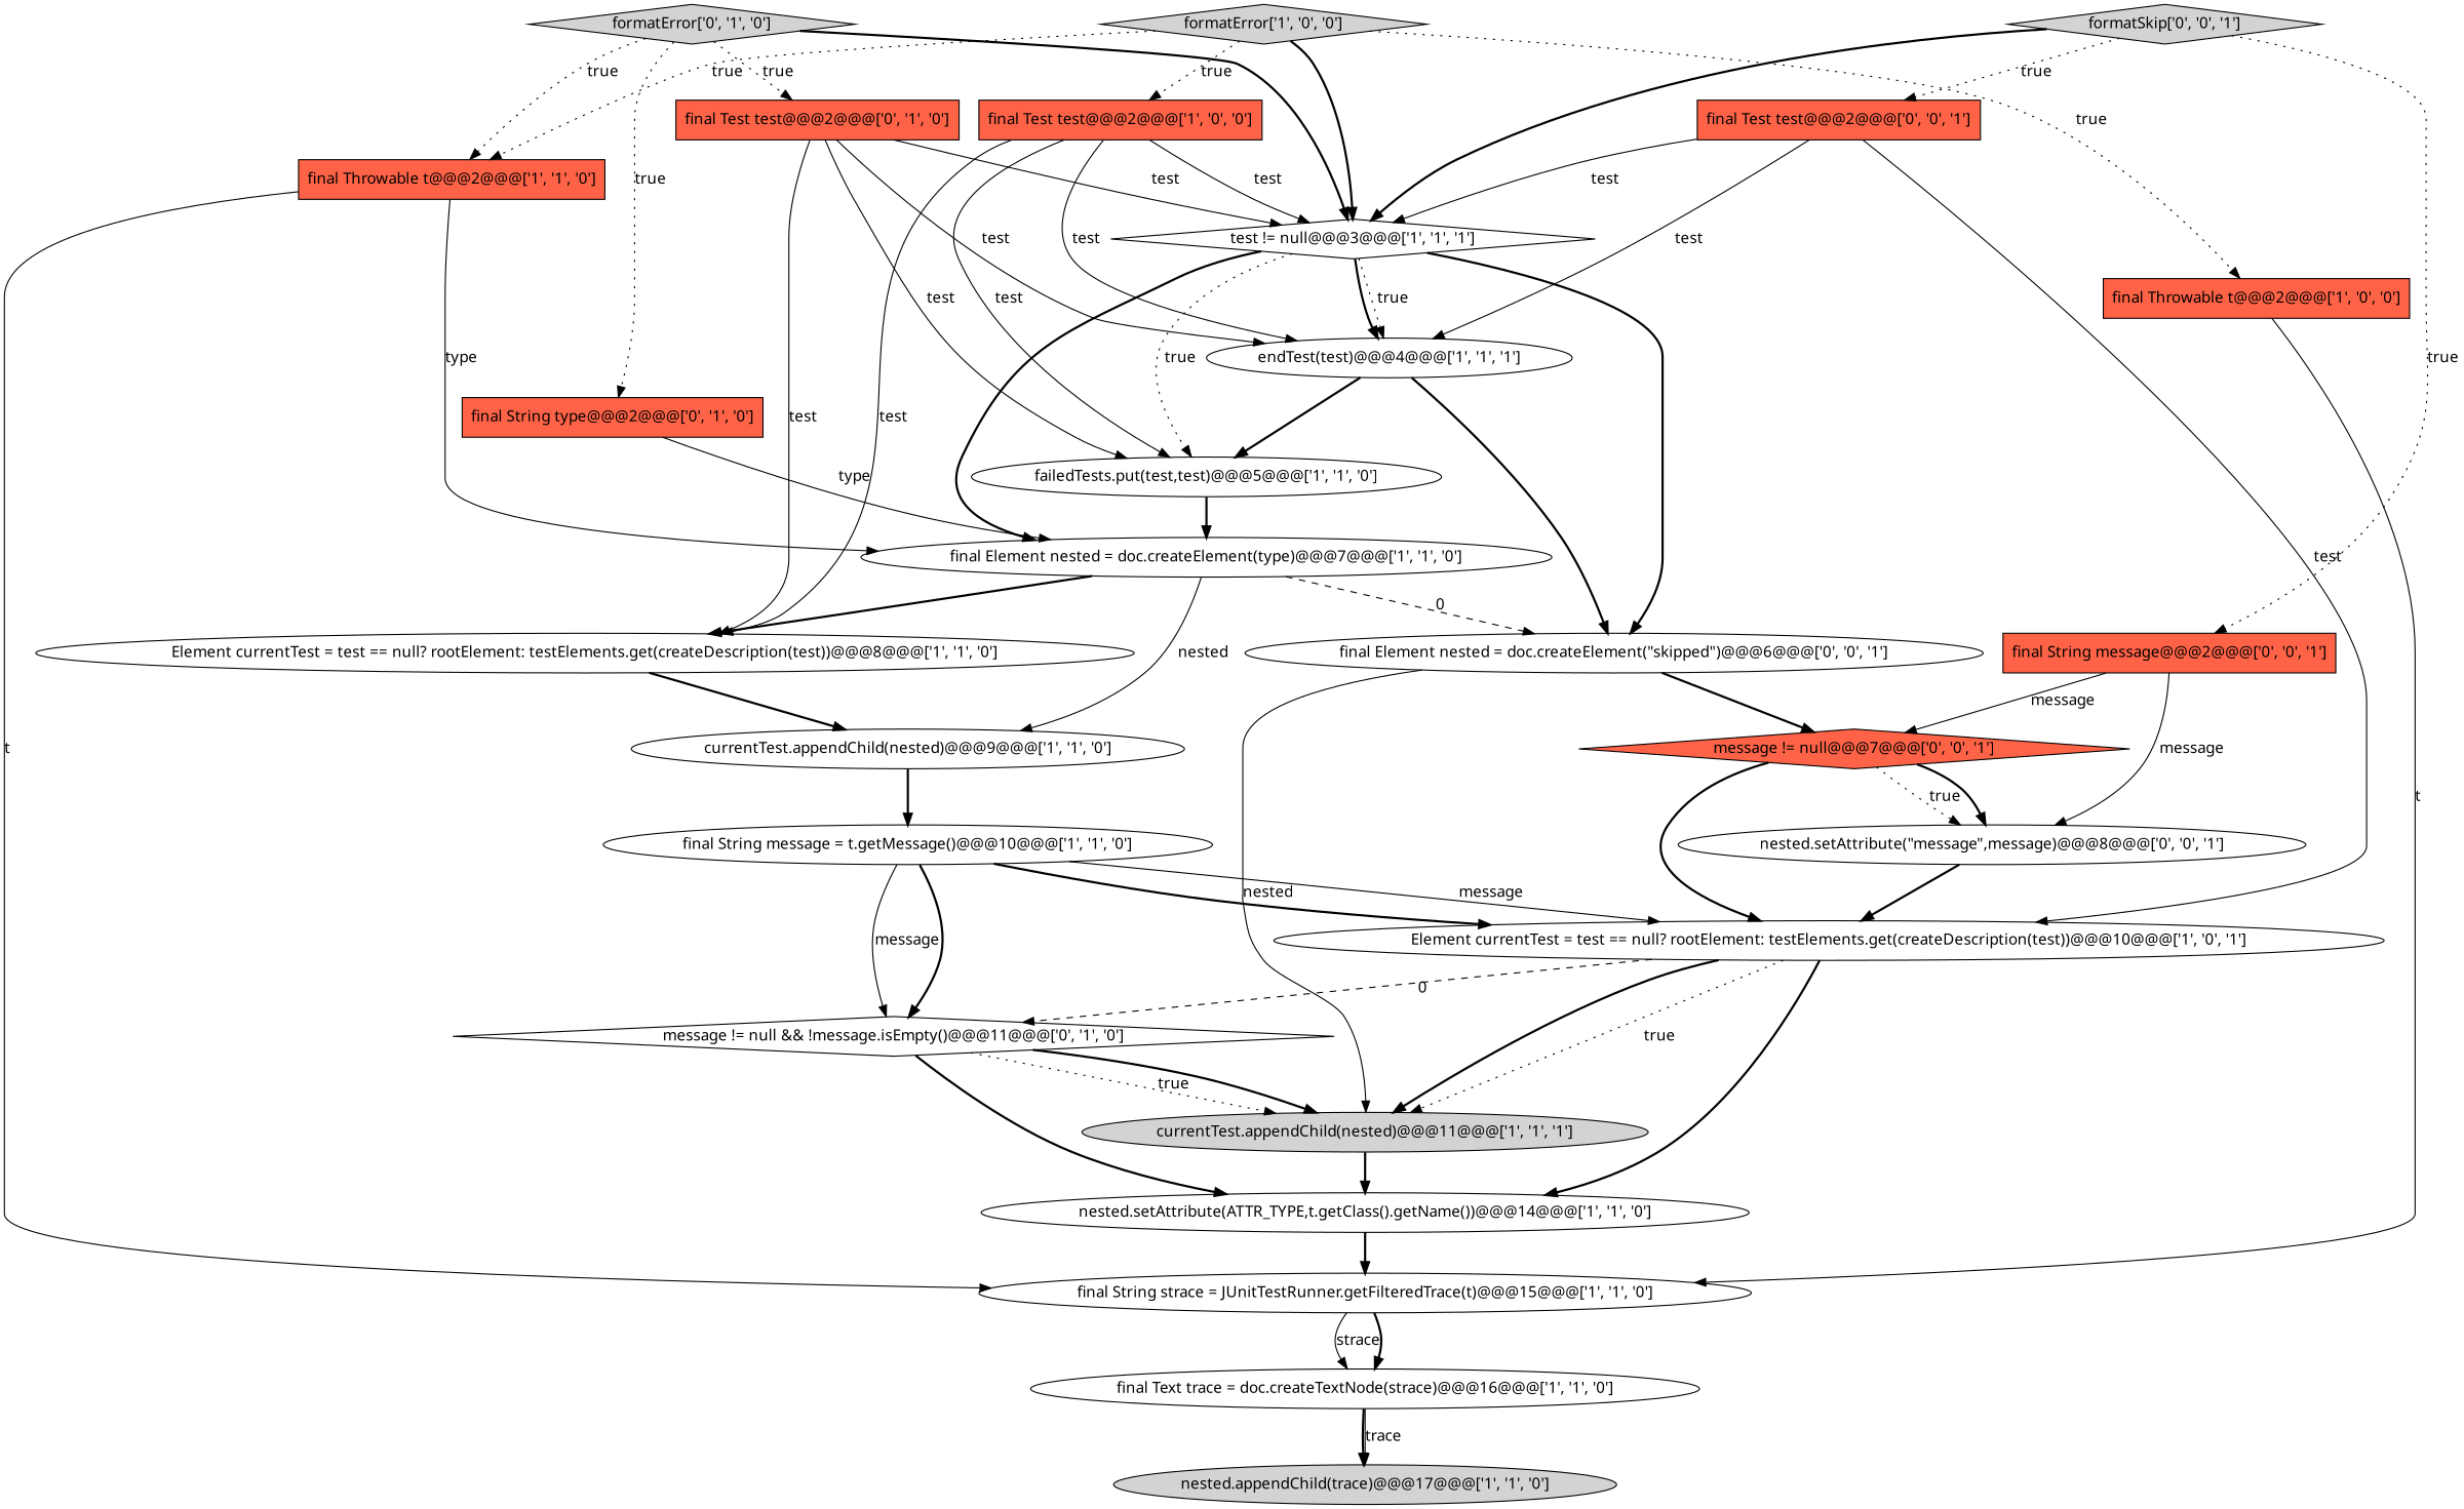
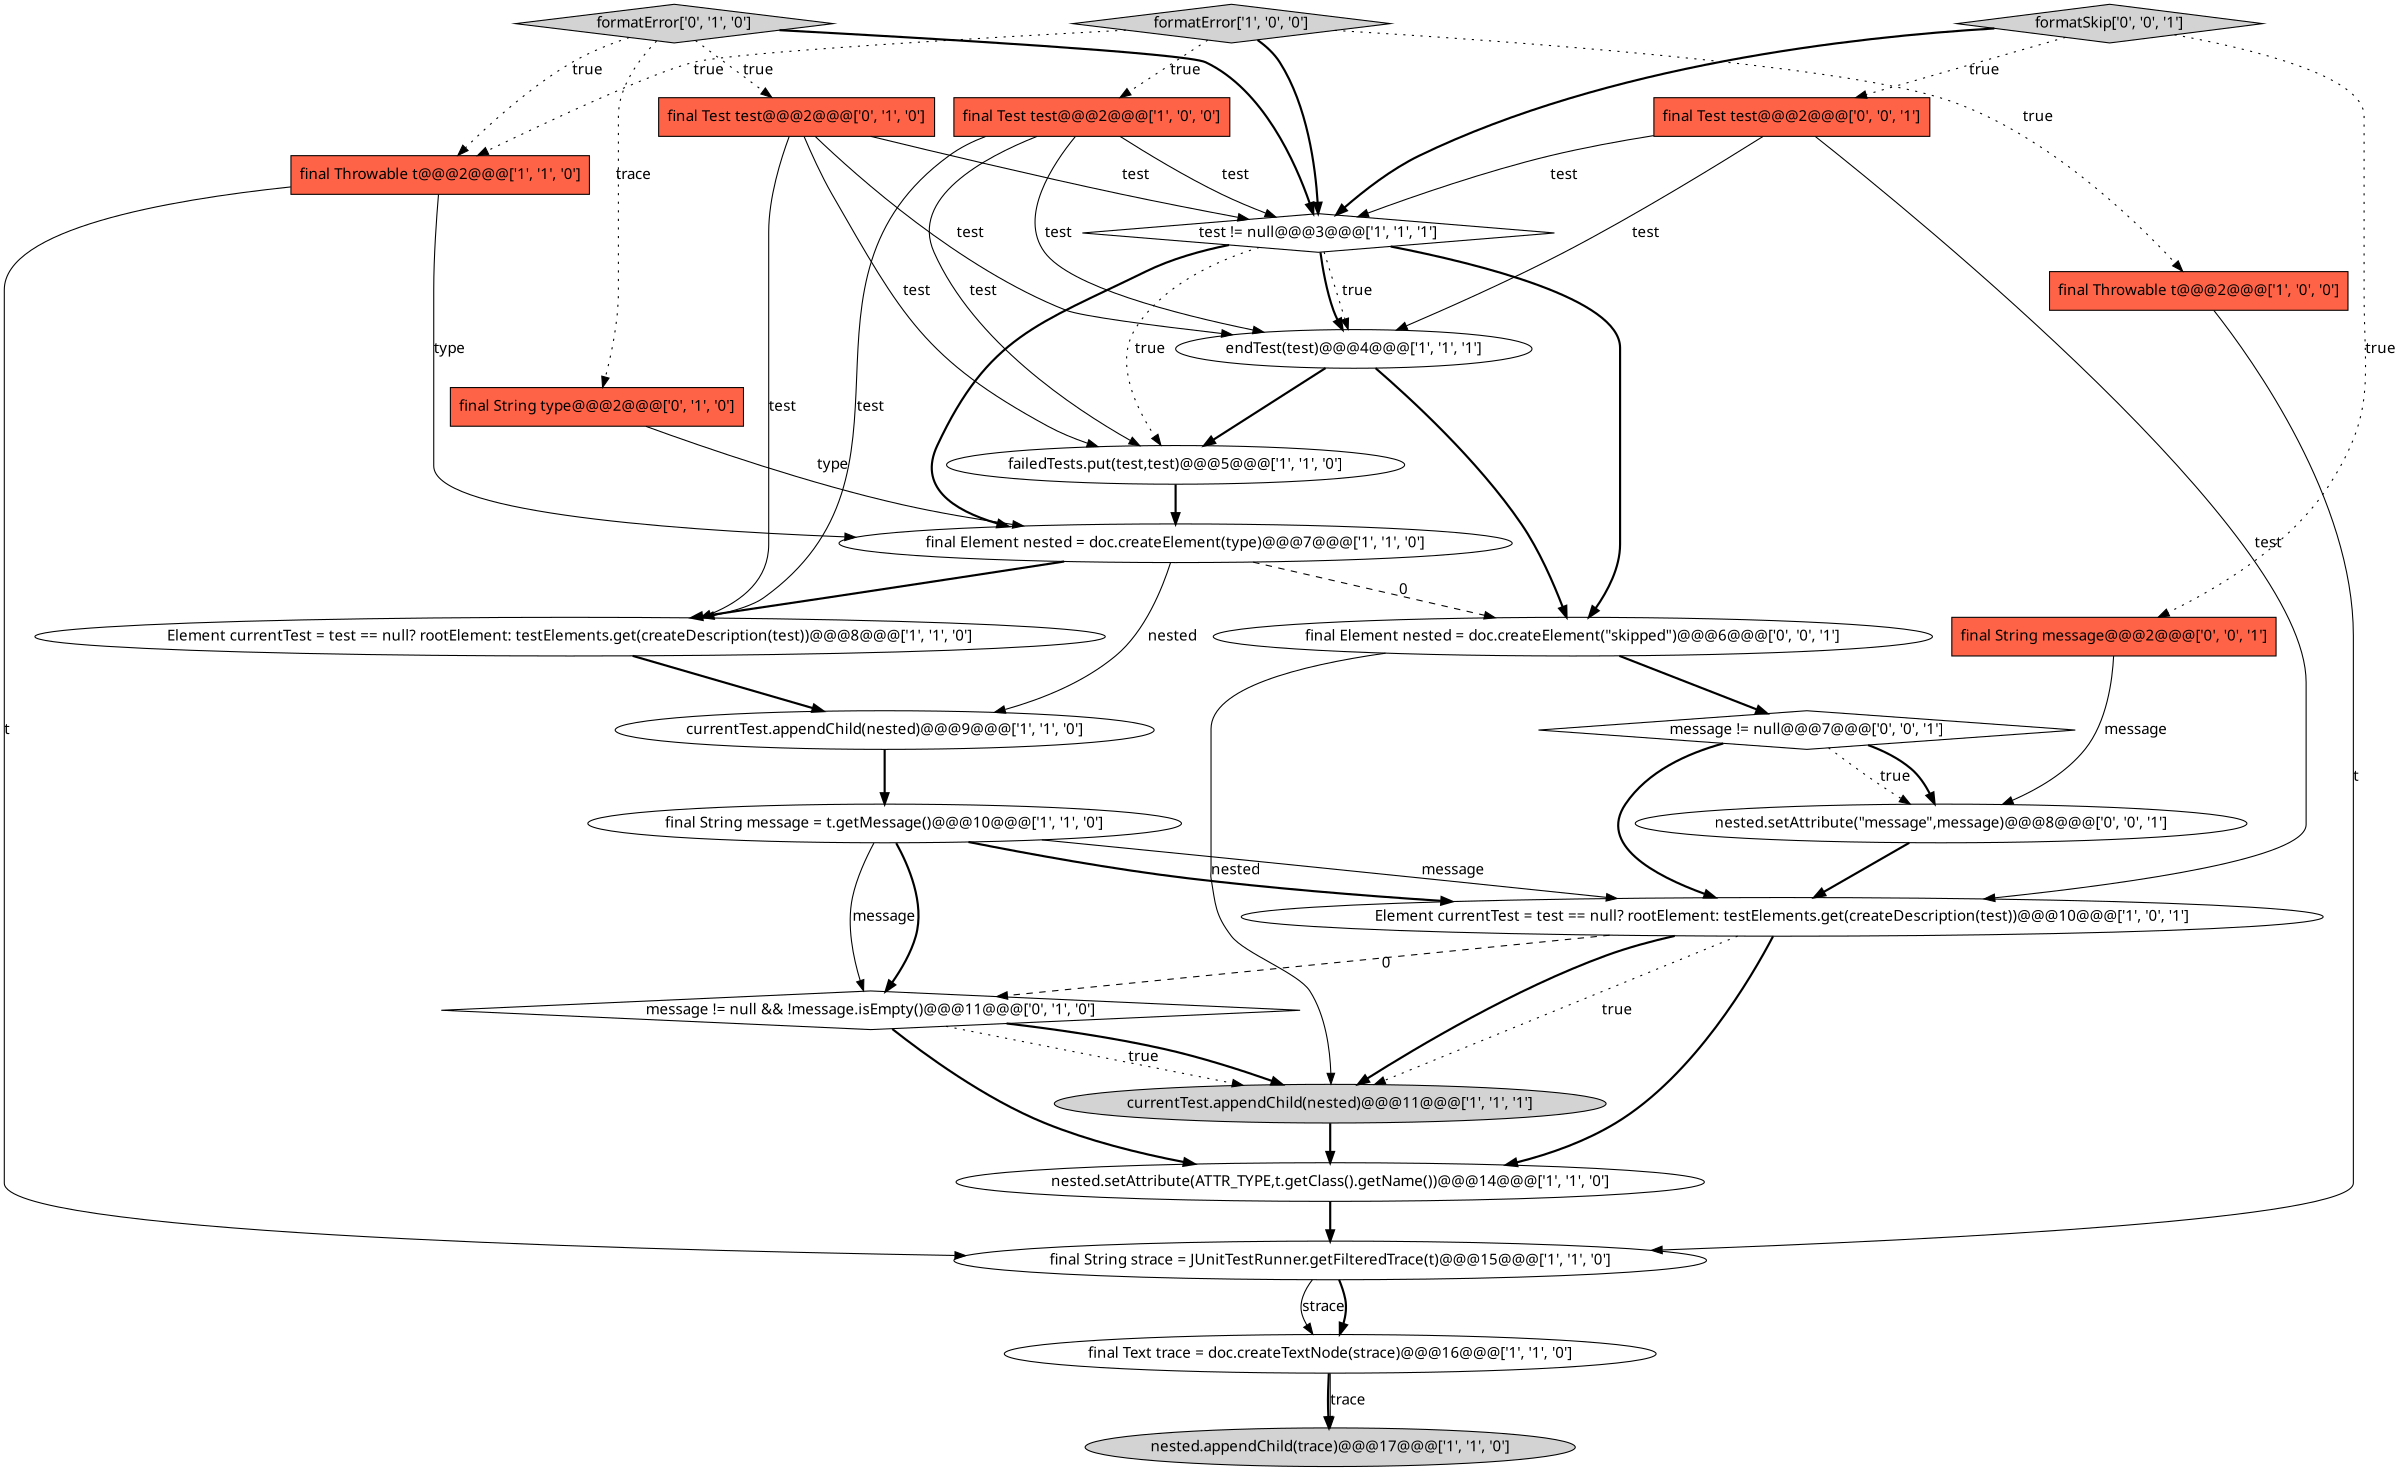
  digraph {
    fontname="Noto Sans"
    node [fillcolor=white fontname="Noto Sans" shape=ellipse style=filled]
    edge [fontname="Noto Sans" style=bold]
    n1 [label="final Element nested = doc.createElement(\"skipped\")@@@6@@@['0', '0', '1']"]
-   n2 [fillcolor=tomato label="message != null@@@7@@@['0', '0', '1']" shape=diamond]
+   n2 [label="message != null@@@7@@@['0', '0', '1']" shape=diamond]
    n3 [fillcolor=lightgray label="currentTest.appendChild(nested)@@@11@@@['1', '1', '1']"]
    n4 [label="nested.setAttribute(\"message\",message)@@@8@@@['0', '0', '1']"]
    n5 [label="Element currentTest = test == null? rootElement: testElements.get(createDescription(test))@@@10@@@['1', '0', '1']"]
    n6 [label="nested.setAttribute(ATTR_TYPE,t.getClass().getName())@@@14@@@['1', '1', '0']"]
    n7 [fillcolor=tomato label="final String message@@@2@@@['0', '0', '1']" shape=box]
    n8 [label="final Element nested = doc.createElement(type)@@@7@@@['1', '1', '0']"]
    n9 [label="Element currentTest = test == null? rootElement: testElements.get(createDescription(test))@@@8@@@['1', '1', '0']"]
    n10 [label="currentTest.appendChild(nested)@@@9@@@['1', '1', '0']"]
    n11 [label="final String message = t.getMessage()@@@10@@@['1', '1', '0']"]
    n12 [label="message != null && !message.isEmpty()@@@11@@@['0', '1', '0']" shape=diamond]
    n13 [label="final String strace = JUnitTestRunner.getFilteredTrace(t)@@@15@@@['1', '1', '0']"]
    n14 [fillcolor=lightgray label="formatError['0', '1', '0']" shape=diamond]
    n15 [fillcolor=tomato label="final Throwable t@@@2@@@['1', '1', '0']" shape=box]
    n16 [fillcolor=tomato label="final Test test@@@2@@@['0', '1', '0']" shape=box]
    n17 [label="test != null@@@3@@@['1', '1', '1']" shape=diamond]
    n18 [fillcolor=tomato label="final String type@@@2@@@['0', '1', '0']" shape=box]
    n19 [label="failedTests.put(test,test)@@@5@@@['1', '1', '0']"]
    n20 [label="endTest(test)@@@4@@@['1', '1', '1']"]
    n21 [label="final Text trace = doc.createTextNode(strace)@@@16@@@['1', '1', '0']"]
    n22 [fillcolor=lightgray label="nested.appendChild(trace)@@@17@@@['1', '1', '0']"]
    n23 [fillcolor=tomato label="final Throwable t@@@2@@@['1', '0', '0']" shape=box]
    n24 [fillcolor=lightgray label="formatSkip['0', '0', '1']" shape=diamond]
    n25 [fillcolor=tomato label="final Test test@@@2@@@['0', '0', '1']" shape=box]
    n26 [fillcolor=lightgray label="formatError['1', '0', '0']" shape=diamond]
    n27 [fillcolor=tomato label="final Test test@@@2@@@['1', '0', '0']" shape=box]
    n1 -> n2
    n1 -> n3 [label=nested style=solid]
    n2 -> n4 [label=true style=dotted]
    n2 -> n4
    n2 -> n5
    n3 -> n6
    n4 -> n5
    n5 -> n3
    n5 -> n3 [label=true style=dotted]
    n5 -> n6
    n5 -> n12 [label=0 style=dashed]
    n6 -> n13
-   n7 -> n2 [label=message style=solid]
    n7 -> n4 [label=message style=solid]
    n8 -> n1 [label=0 style=dashed]
    n8 -> n9
    n8 -> n10 [label=nested style=solid]
    n9 -> n10
    n10 -> n11
    n11 -> n5
    n11 -> n5 [label=message style=solid]
    n11 -> n12 [label=message style=solid]
    n11 -> n12
    n12 -> n3 [label=true style=dotted]
    n12 -> n3
    n12 -> n6
    n13 -> n21 [label=strace style=solid]
    n13 -> n21
    n14 -> n15 [label=true style=dotted]
    n14 -> n16 [label=true style=dotted]
    n14 -> n17
-   n14 -> n18 [label=true style=dotted]
+   n14 -> n18 [label=trace style=dotted]
    n15 -> n8 [label=type style=solid]
    n15 -> n13 [label=t style=solid]
    n16 -> n9 [label=test style=solid]
    n16 -> n17 [label=test style=solid]
    n16 -> n19 [label=test style=solid]
    n16 -> n20 [label=test style=solid]
    n17 -> n1
    n17 -> n8
    n17 -> n19 [label=true style=dotted]
    n17 -> n20 [label=true style=dotted]
    n17 -> n20
    n18 -> n8 [label=type style=solid]
    n19 -> n8
    n20 -> n1
    n20 -> n19
    n21 -> n22
    n21 -> n22 [label=trace style=solid]
    n23 -> n13 [label=t style=solid]
    n24 -> n7 [label=true style=dotted]
    n24 -> n17
    n24 -> n25 [label=true style=dotted]
    n25 -> n5 [label=test style=solid]
    n25 -> n17 [label=test style=solid]
    n25 -> n20 [label=test style=solid]
    n26 -> n15 [label=true style=dotted]
    n26 -> n17
    n26 -> n23 [label=true style=dotted]
    n26 -> n27 [label=true style=dotted]
    n27 -> n9 [label=test style=solid]
    n27 -> n17 [label=test style=solid]
    n27 -> n19 [label=test style=solid]
    n27 -> n20 [label=test style=solid]
  }
